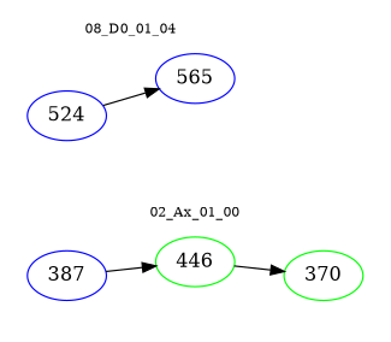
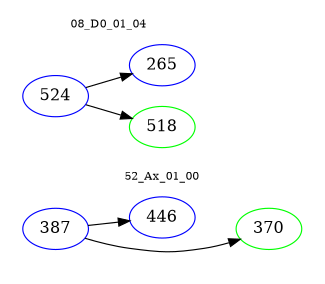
  digraph {
    rankdir=LR
    node [color=blue]
    edge [color=black]
    n1 [label=387]
    n2 [color=green label=370]
-   n3 [color=green label=446]
+   n3 [label=446]
    n4 [label=524]
-   n6 [label=565]
+   n5 [color=green label=518]
+   n6 [label=265]
    subgraph cluster_1 {
      color=white
      fontsize=10
-     label="02_Ax_01_00"
+     label="52_Ax_01_00"
      n1
      n2
      n3
    }
    subgraph cluster_2 {
      color=white
      fontsize=10
      label="08_D0_01_04"
      n4
+     n5
      n6
    }
-   n3 -> n2
+   n1 -> n2
    n1 -> n3
+   n4 -> n5
    n4 -> n6
  }
